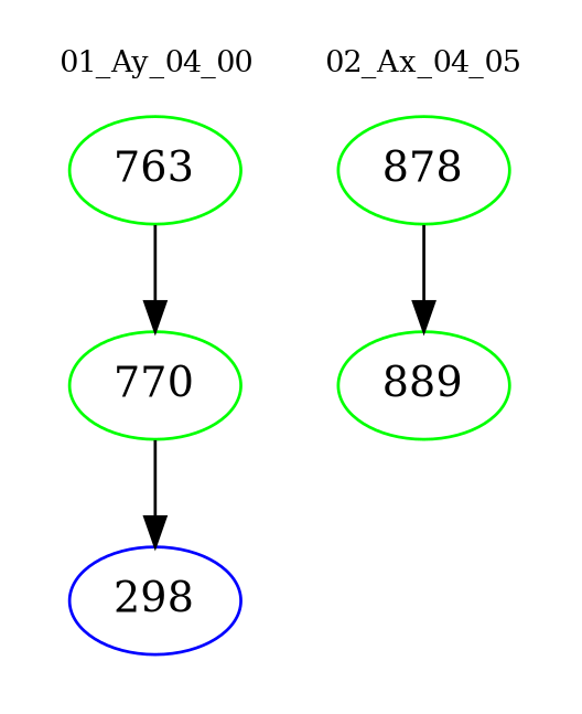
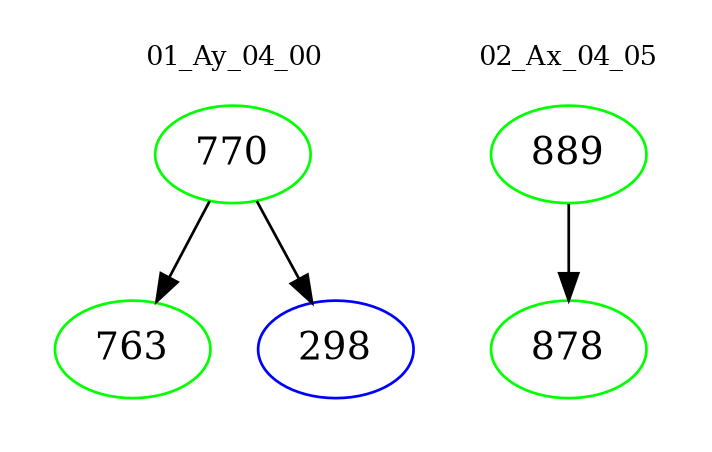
  digraph {
    node [color=green]
    edge [color=black]
    n1 [label=770]
    n2 [label=763]
    n3 [color=blue label=298]
    n4 [label=878]
    n5 [label=889]
    subgraph cluster_1 {
      color=white
      fontsize=10
      label="01_Ay_04_00"
      n1
      n2
      n3
    }
    subgraph cluster_2 {
      color=white
      fontsize=10
      label="02_Ax_04_05"
      n4
      n5
    }
-   n2 -> n1
+   n1 -> n2
    n1 -> n3
-   n4 -> n5
+   n5 -> n4
  }
